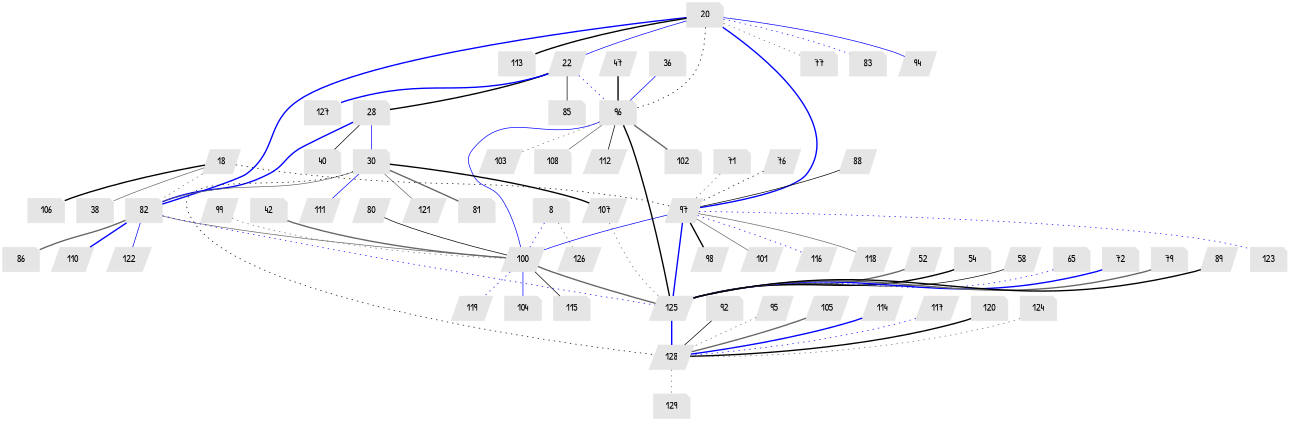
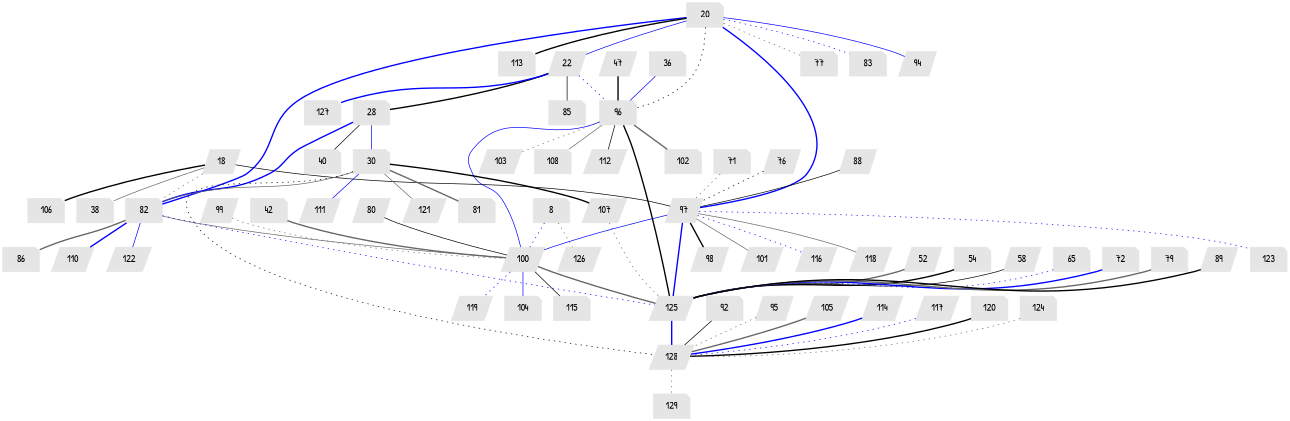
  graph {
    fontname="Patrick Hand"
    node [color=gray90 fontname="Patrick Hand" shape=note style=filled]
    edge [color=blue fontname="Patrick Hand" style=bold]
    8 [super="+7"]
    100 [shape=parallelogram super="+12+11"]
    126 [shape=parallelogram]
    125 [shape=parallelogram super="+67+70"]
    104 [super="+87+91"]
    115
    119 [shape=parallelogram]
    18 [shape=parallelogram super="+13"]
    38
    82 [super="+66+46+73+74+75+78"]
    97 [shape=parallelogram super="+17+35+43+49+50+16+55+63"]
    106 [super="+33"]
    86
    110 [shape=parallelogram]
    122 [shape=parallelogram]
    98 [shape=parallelogram]
    101 [shape=parallelogram]
    116 [shape=parallelogram super="+59"]
    118 [shape=parallelogram]
    123
    20 [super="+19"]
    22 [shape=parallelogram super="+21"]
    77
    83
    94 [shape=parallelogram]
    96 [super="+24"]
    113
    28 [super="+27"]
    85 [super="+39"]
    127
    102 [super="+93"]
    103 [shape=parallelogram]
    108
    112 [shape=parallelogram]
    30 [super="+25"]
    40
    81
    107 [shape=parallelogram]
    111 [shape=parallelogram]
    121 [shape=parallelogram]
    128 [shape=parallelogram super="+6+45+48+53+61+62+90"]
    129
    36
    42
    47 [shape=parallelogram]
    52 [shape=parallelogram]
    54
    58 [shape=parallelogram]
    65
    71
    72
    76 [shape=parallelogram super="+64"]
    79
    80 [shape=parallelogram super="+51"]
    88 [shape=parallelogram]
    89 [shape=parallelogram]
    92
    95 [shape=parallelogram]
    99 [shape=parallelogram]
    105 [shape=parallelogram super="+84"]
    114 [shape=parallelogram]
    117 [shape=parallelogram]
    120 [super="+109"]
    124
    8 -- 100 [style=dotted weight=8]
    8 -- 126 [color=gray40 style=dotted]
    100 -- 125 [color=gray40 weight=2]
    100 -- 104 [style=solid]
    100 -- 115 [color=black style=solid]
    100 -- 119 [style=dotted]
    125 -- 128 [weight=8]
    18 -- 38 [color=gray40 style=solid]
    18 -- 82 [color=gray40 style=dotted]
-   18 -- 97 [color=black style=dotted weight=8]
+   18 -- 97 [color=black style=solid weight=8]
    18 -- 106 [color=black]
    82 -- 100 [color=gray40 style=solid weight=2]
    82 -- 125 [style=dotted]
    82 -- 86 [color=gray40]
    82 -- 110
    82 -- 122 [style=solid]
    97 -- 100 [style=solid]
    97 -- 125 [weight=2]
    97 -- 98 [color=black]
    97 -- 101 [color=gray40 style=solid]
    97 -- 116 [style=dotted]
    97 -- 118 [color=gray40 style=solid]
    97 -- 123 [style=dotted]
    20 -- 82
    20 -- 97
    20 -- 22 [style=solid weight=4]
    20 -- 77 [color=gray40 style=dotted]
    20 -- 83 [style=dotted]
    20 -- 94 [style=solid]
    20 -- 96 [color=black style=dotted weight=4]
    20 -- 113 [color=black]
    22 -- 96 [style=dotted weight=4]
    22 -- 28 [color=black]
    22 -- 85 [color=black style=solid]
    22 -- 127
    96 -- 100 [style=solid]
    96 -- 125 [color=black weight=2]
    96 -- 102 [color=gray40]
    96 -- 103 [color=gray40 style=dotted]
    96 -- 108 [color=gray40 style=solid]
    96 -- 112 [color=black style=solid]
    28 -- 82 [weight=4]
    28 -- 30 [style=solid weight=4]
    28 -- 40 [color=black style=solid]
    30 -- 82 [color=gray40 style=solid weight=4]
    30 -- 81 [color=gray40]
    30 -- 107 [color=black]
    30 -- 111 [style=solid]
    30 -- 121 [color=gray40 style=solid]
    30 -- 128 [color=black style=dotted]
    107 -- 125 [color=gray40 style=dotted]
    128 -- 129 [color=gray40 style=dotted]
    36 -- 96 [style=solid]
    42 -- 100 [color=gray40]
    47 -- 96 [color=black]
    52 -- 125 [color=gray40]
    54 -- 125 [color=black]
    58 -- 125 [color=black style=solid]
    65 -- 125 [style=dotted]
    71 -- 97 [color=gray40 style=dotted]
    72 -- 125
    76 -- 97 [color=black style=dotted]
    79 -- 125 [color=gray40]
    80 -- 100 [color=black style=solid]
    88 -- 97 [color=black style=solid]
    89 -- 125 [color=black]
    92 -- 128 [color=black style=solid]
    95 -- 128 [color=gray40 style=dotted]
    99 -- 100 [color=gray40 style=dotted]
    105 -- 128 [color=gray40]
    114 -- 128
    117 -- 128 [style=dotted]
    120 -- 128 [color=black]
    124 -- 128 [color=gray40 style=dotted]
  }
